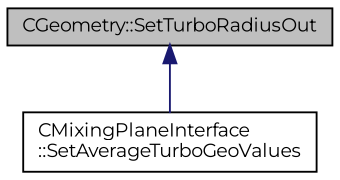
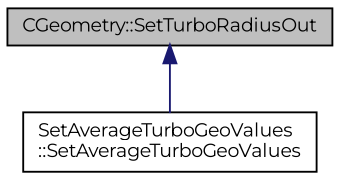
  digraph {
    rankdir=TB
    fontname=Montserrat
    node [color=black fontname=Montserrat fontsize=10 shape=record style=filled]
    n1 [fillcolor=grey75 fontcolor=black height=0.2 label="CGeometry::SetTurboRadiusOut" width=0.4]
-   n2 [fillcolor=white height=0.2 label="CMixingPlaneInterface\l::SetAverageTurboGeoValues" width=0.4]
+   n2 [fillcolor=white height=0.2 label="SetAverageTurboGeoValues\l::SetAverageTurboGeoValues" width=0.4]
    n1 -> n2 [color=midnightblue dir=back fontname=Montserrat fontsize=10 labelfontname=Helvetica labelfontsize=10 style=solid]
  }
